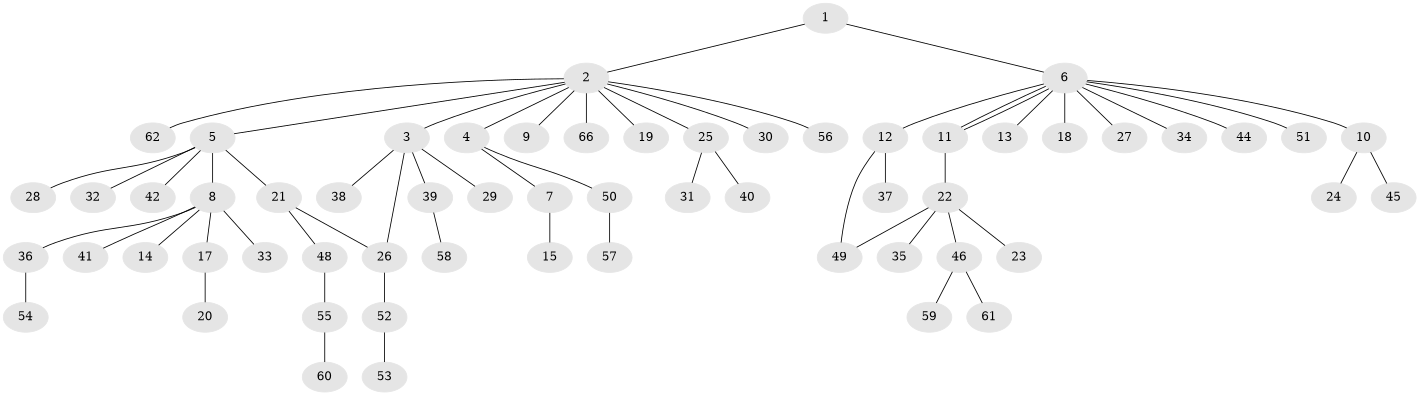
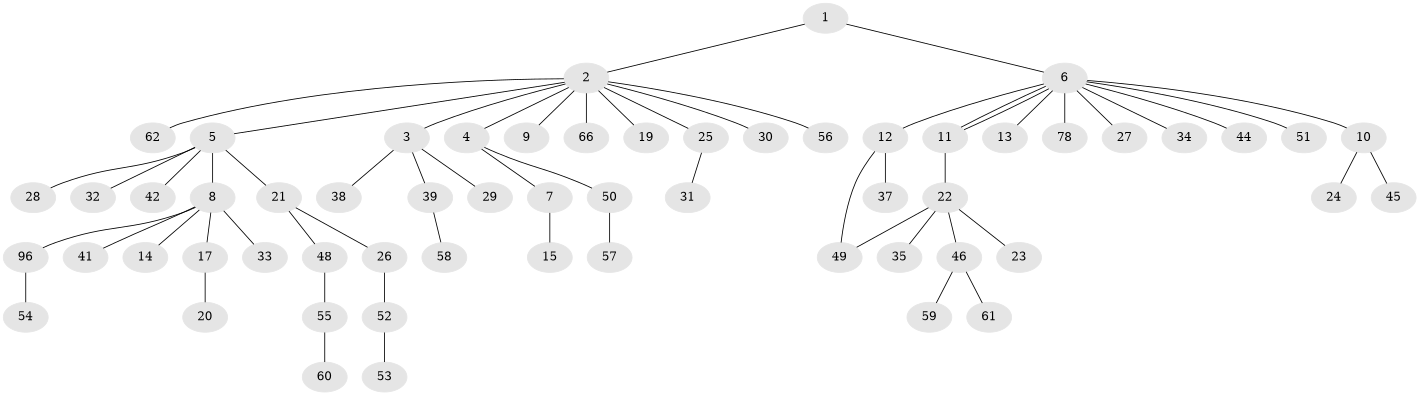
  graph {
    node [color=gray90 style=filled]
    1
    2
    6
    3
    4
    5
    9
    n8 [label=66]
    19
    25
    30
    56
    62
    10
    11
    12
    13
-   18
+   18 [label=78]
    27
    34
    44
    51
    26
    29
    38
    39
    7
    50
    8
    21
    28
    32
    42
    31
-   40
    52
    58
    15
    57
    14
    17
    33
-   36
+   36 [label=96]
    41
    48
    24
    45
    22
    37
    49
    20
    54
    46
    23
    35
    59
    61
    55
    53
    60
    1 -- 2
    1 -- 6
    2 -- 3
    2 -- 4
    2 -- 5
    2 -- 9
    2 -- n8
    2 -- 19
    2 -- 25
    2 -- 30
    2 -- 56
    2 -- 62
    6 -- 10
    6 -- 11
    6 -- 11
    6 -- 12
    6 -- 13
    6 -- 18
    6 -- 27
    6 -- 34
    6 -- 44
    6 -- 51
-   3 -- 26
    3 -- 29
    3 -- 38
    3 -- 39
    4 -- 7
    4 -- 50
    5 -- 8
    5 -- 21
    5 -- 28
    5 -- 32
    5 -- 42
    25 -- 31
-   25 -- 40
    10 -- 24
    10 -- 45
    11 -- 22
    12 -- 37
    12 -- 49
    26 -- 52
    39 -- 58
    7 -- 15
    50 -- 57
    8 -- 14
    8 -- 17
    8 -- 33
    8 -- 36
    8 -- 41
    21 -- 26
    21 -- 48
    52 -- 53
    17 -- 20
    36 -- 54
    48 -- 55
    22 -- 49
    22 -- 46
    22 -- 23
    22 -- 35
    46 -- 59
    46 -- 61
    55 -- 60
  }
